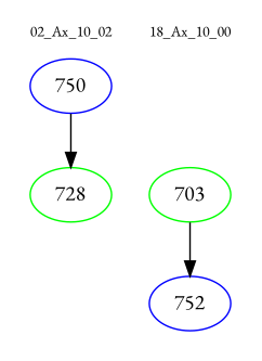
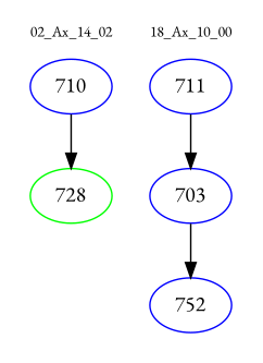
  digraph {
    fontname="EB Garamond"
    node [color=blue fontname="EB Garamond"]
    edge [color=black fontname="EB Garamond"]
-   n1 [label=750]
+   n1 [label=710]
    n2 [color=green label=728]
-   n4 [color=green label=703]
+   n3 [label=711]
+   n4 [label=703]
    n5 [label=752]
    subgraph cluster_1 {
      color=white
      fontsize=10
-     label="02_Ax_10_02"
+     label="02_Ax_14_02"
      n1
      n2
    }
    subgraph cluster_2 {
      color=white
      fontsize=10
      label="18_Ax_10_00"
+     n3
      n4
      n5
    }
    n1 -> n2
+   n3 -> n4
    n4 -> n5
  }
